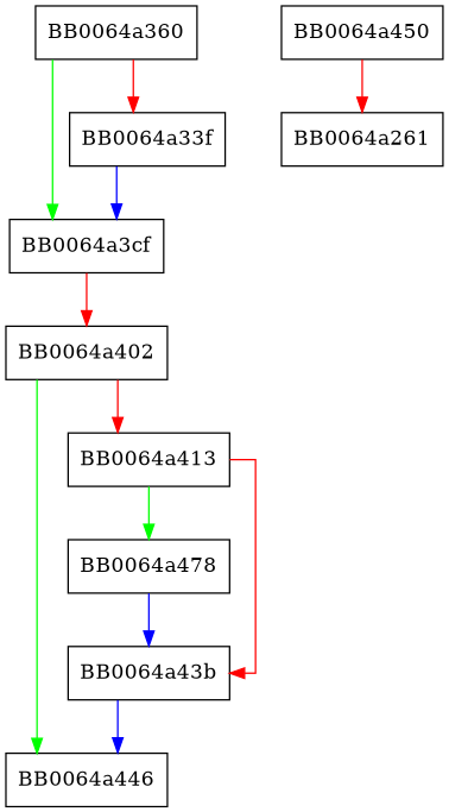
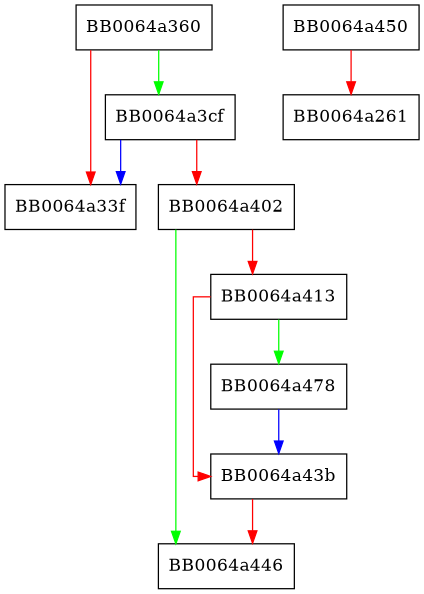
  digraph {
    splines=ortho
    node [shape=box]
    edge [color=red]
    BB0064a360
    BB0064a3cf
    n3 [label=BB0064a33f]
    BB0064a402
    n5 [label=BB0064a261]
    BB0064a450
    BB0064a446
    BB0064a413
    BB0064a478
    BB0064a43b
    BB0064a360 -> BB0064a3cf [color=green]
    BB0064a360 -> n3
    BB0064a3cf -> BB0064a402
-   n3 -> BB0064a3cf [color=blue]
+   BB0064a3cf -> n3 [color=blue]
    BB0064a402 -> BB0064a446 [color=green]
    BB0064a402 -> BB0064a413
    BB0064a450 -> n5
    BB0064a413 -> BB0064a478 [color=green]
    BB0064a413 -> BB0064a43b
    BB0064a478 -> BB0064a43b [color=blue]
-   BB0064a43b -> BB0064a446 [color=blue]
+   BB0064a43b -> BB0064a446
  }
